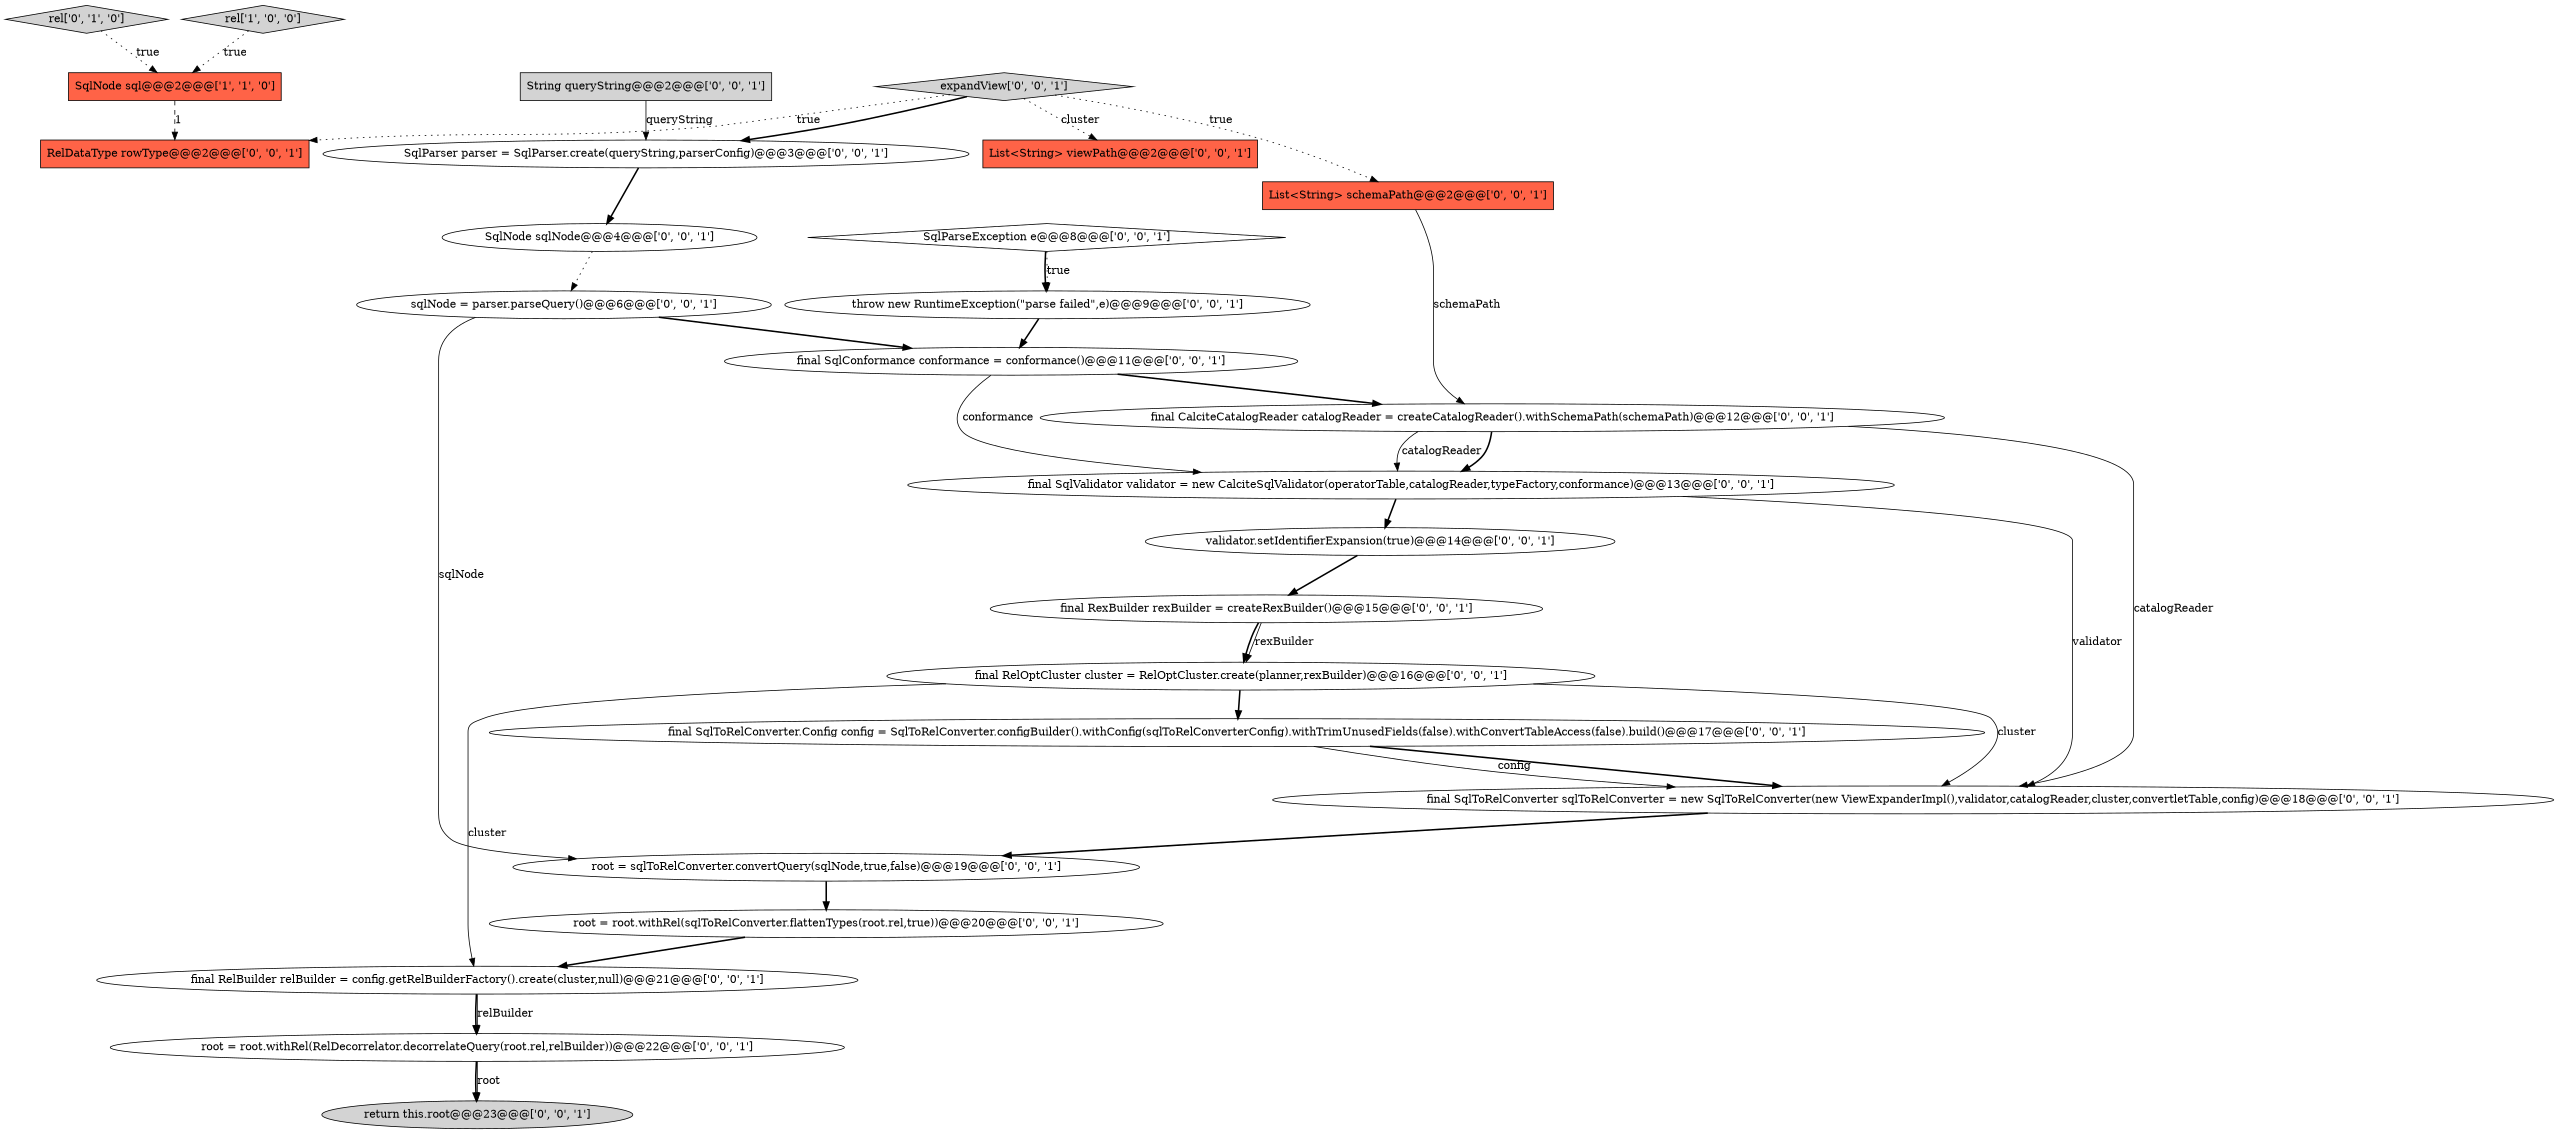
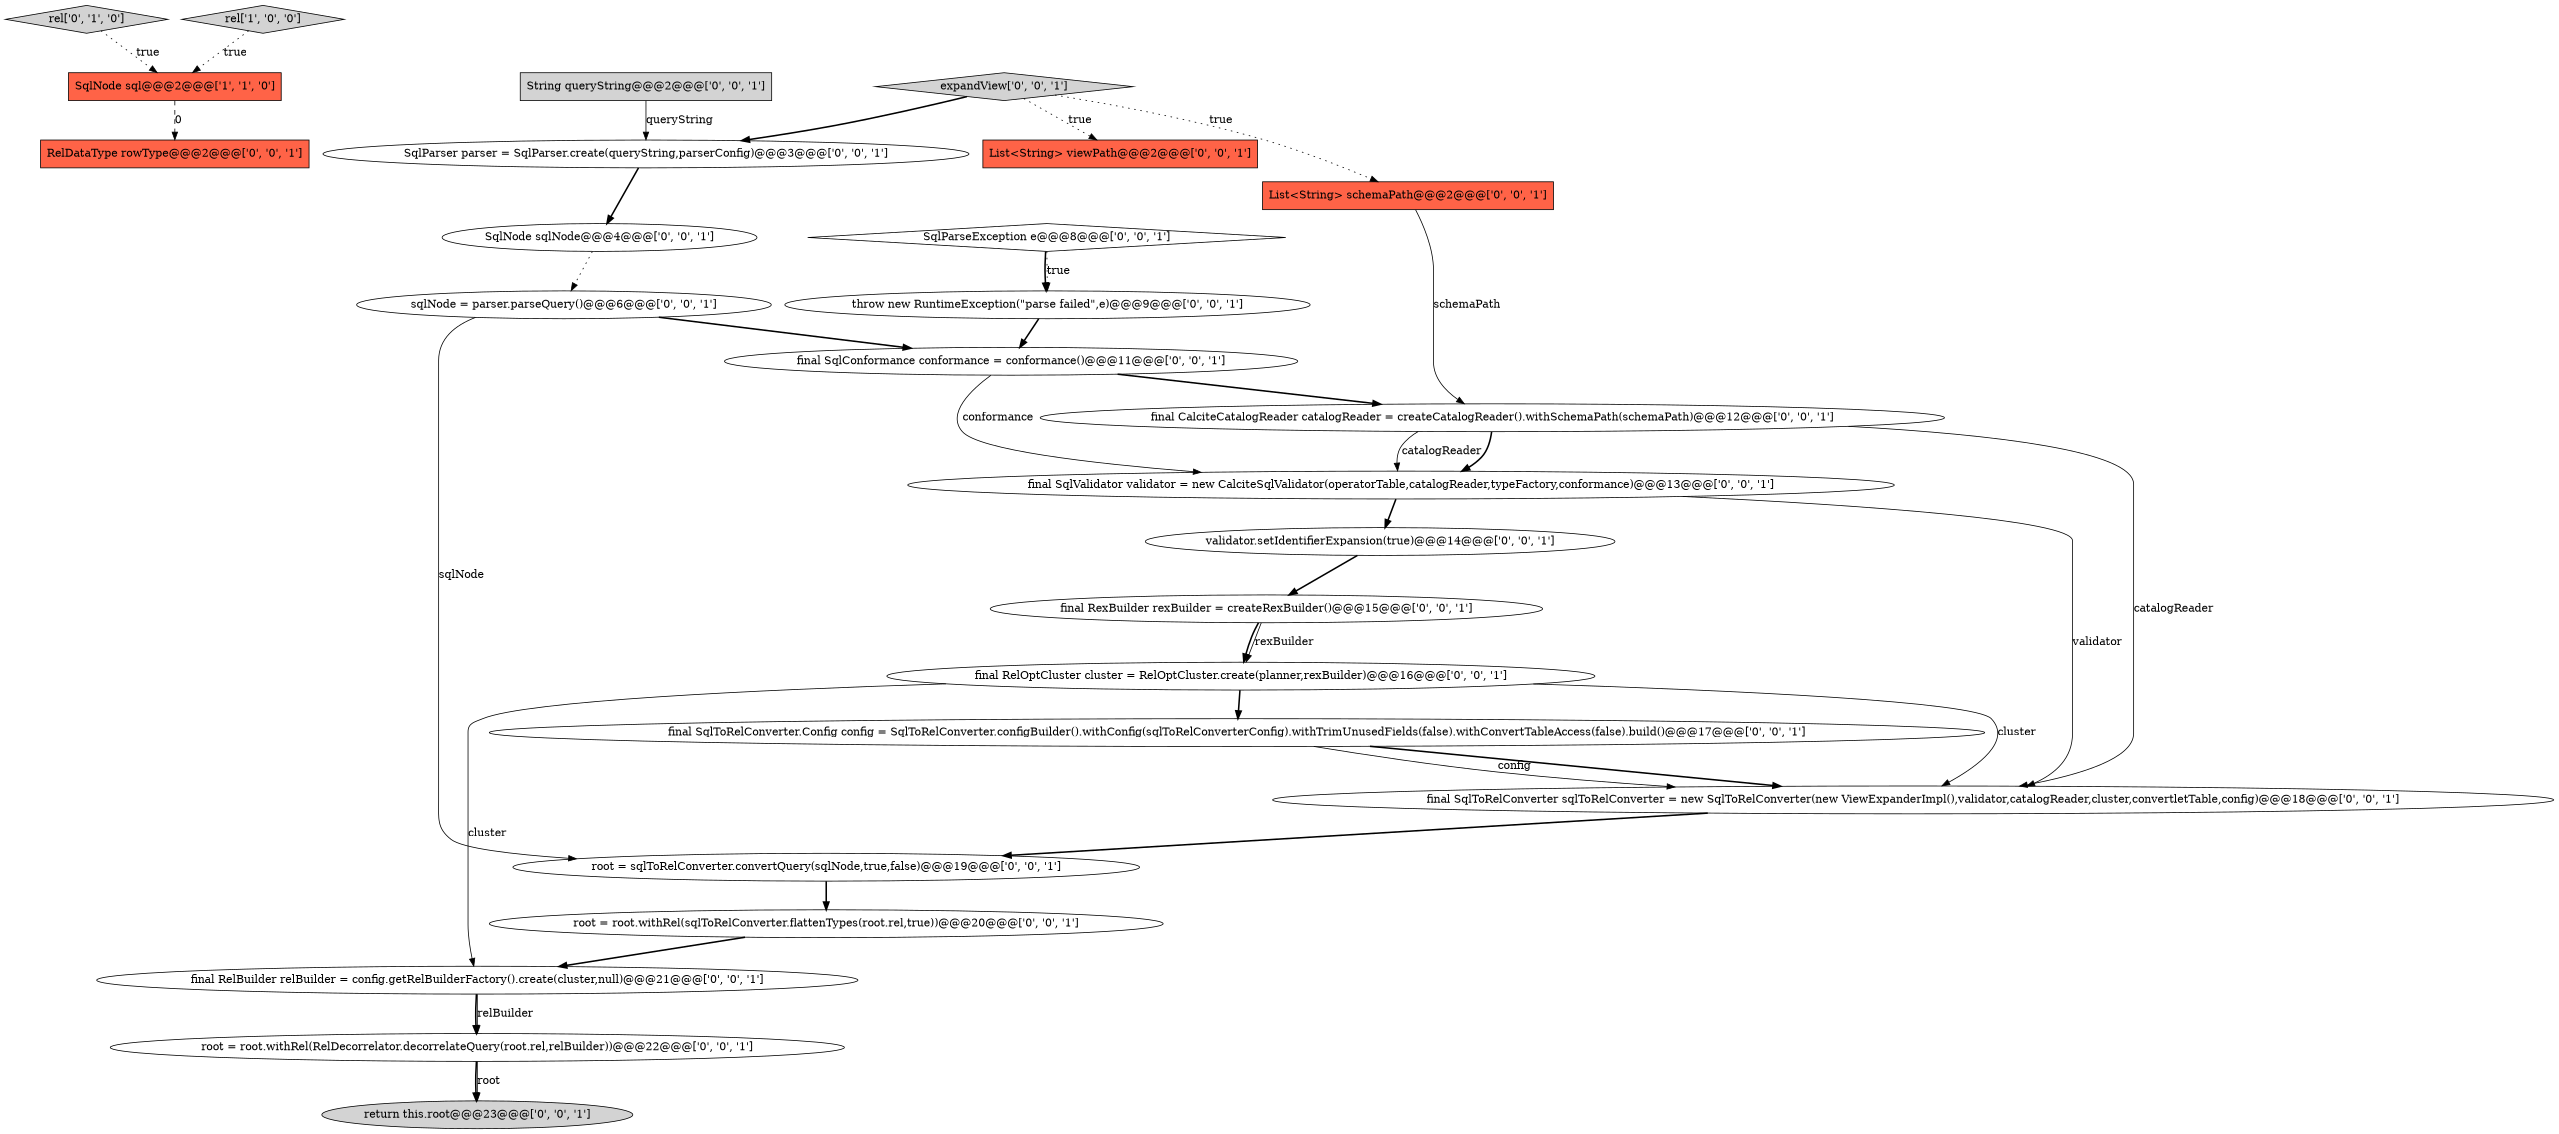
  digraph {
    node [fillcolor=white shape=ellipse style=filled]
    edge [style=bold]
    n1 [fillcolor=tomato label="SqlNode sql@@@2@@@['1', '1', '0']" shape=box]
    n2 [fillcolor=tomato label="RelDataType rowType@@@2@@@['0', '0', '1']" shape=box]
    n3 [label="final SqlValidator validator = new CalciteSqlValidator(operatorTable,catalogReader,typeFactory,conformance)@@@13@@@['0', '0', '1']"]
    n4 [label="validator.setIdentifierExpansion(true)@@@14@@@['0', '0', '1']"]
    n5 [label="final SqlToRelConverter sqlToRelConverter = new SqlToRelConverter(new ViewExpanderImpl(),validator,catalogReader,cluster,convertletTable,config)@@@18@@@['0', '0', '1']"]
    n6 [label="final RexBuilder rexBuilder = createRexBuilder()@@@15@@@['0', '0', '1']"]
    n7 [label="root = sqlToRelConverter.convertQuery(sqlNode,true,false)@@@19@@@['0', '0', '1']"]
    n8 [label="SqlParser parser = SqlParser.create(queryString,parserConfig)@@@3@@@['0', '0', '1']"]
    n9 [label="SqlNode sqlNode@@@4@@@['0', '0', '1']"]
    n10 [label="sqlNode = parser.parseQuery()@@@6@@@['0', '0', '1']"]
    n11 [label="throw new RuntimeException(\"parse failed\",e)@@@9@@@['0', '0', '1']"]
    n12 [label="final SqlConformance conformance = conformance()@@@11@@@['0', '0', '1']"]
    n13 [label="final CalciteCatalogReader catalogReader = createCatalogReader().withSchemaPath(schemaPath)@@@12@@@['0', '0', '1']"]
    n14 [fillcolor=lightgray label="rel['0', '1', '0']" shape=diamond]
    n15 [label="final RelBuilder relBuilder = config.getRelBuilderFactory().create(cluster,null)@@@21@@@['0', '0', '1']"]
    n16 [label="root = root.withRel(RelDecorrelator.decorrelateQuery(root.rel,relBuilder))@@@22@@@['0', '0', '1']"]
    n17 [fillcolor=lightgray label="return this.root@@@23@@@['0', '0', '1']"]
    n18 [fillcolor=tomato label="List<String> schemaPath@@@2@@@['0', '0', '1']" shape=box]
    n19 [label="final RelOptCluster cluster = RelOptCluster.create(planner,rexBuilder)@@@16@@@['0', '0', '1']"]
    n20 [label="SqlParseException e@@@8@@@['0', '0', '1']" shape=diamond]
    n21 [label="root = root.withRel(sqlToRelConverter.flattenTypes(root.rel,true))@@@20@@@['0', '0', '1']"]
    n22 [fillcolor=lightgray label="expandView['0', '0', '1']" shape=diamond]
    n23 [fillcolor=tomato label="List<String> viewPath@@@2@@@['0', '0', '1']" shape=box]
    n24 [fillcolor=lightgray label="String queryString@@@2@@@['0', '0', '1']" shape=box]
    n25 [label="final SqlToRelConverter.Config config = SqlToRelConverter.configBuilder().withConfig(sqlToRelConverterConfig).withTrimUnusedFields(false).withConvertTableAccess(false).build()@@@17@@@['0', '0', '1']"]
    n26 [fillcolor=lightgray label="rel['1', '0', '0']" shape=diamond]
-   n1 -> n2 [label=1 style=dashed]
+   n1 -> n2 [label=0 style=dashed]
    n3 -> n4
    n3 -> n5 [label=validator style=solid]
    n4 -> n6
    n5 -> n7
    n6 -> n19
    n6 -> n19 [label=rexBuilder style=solid]
    n7 -> n21
    n8 -> n9
    n9 -> n10 [style=dotted]
    n10 -> n7 [label=sqlNode style=solid]
    n10 -> n12
    n11 -> n12
    n12 -> n3 [label=conformance style=solid]
    n12 -> n13
    n13 -> n3 [label=catalogReader style=solid]
    n13 -> n3
    n13 -> n5 [label=catalogReader style=solid]
    n14 -> n1 [label=true style=dotted]
    n15 -> n16
    n15 -> n16 [label=relBuilder style=solid]
    n16 -> n17
    n16 -> n17 [label=root style=solid]
    n18 -> n13 [label=schemaPath style=solid]
    n19 -> n5 [label=cluster style=solid]
    n19 -> n15 [label=cluster style=solid]
    n19 -> n25
    n20 -> n11 [label=true style=dotted]
    n20 -> n11
    n21 -> n15
-   n22 -> n2 [label=true style=dotted]
    n22 -> n8
    n22 -> n18 [label=true style=dotted]
-   n22 -> n23 [label=cluster style=dotted]
+   n22 -> n23 [label=true style=dotted]
    n24 -> n8 [label=queryString style=solid]
    n25 -> n5
    n25 -> n5 [label=config style=solid]
    n26 -> n1 [label=true style=dotted]
  }
